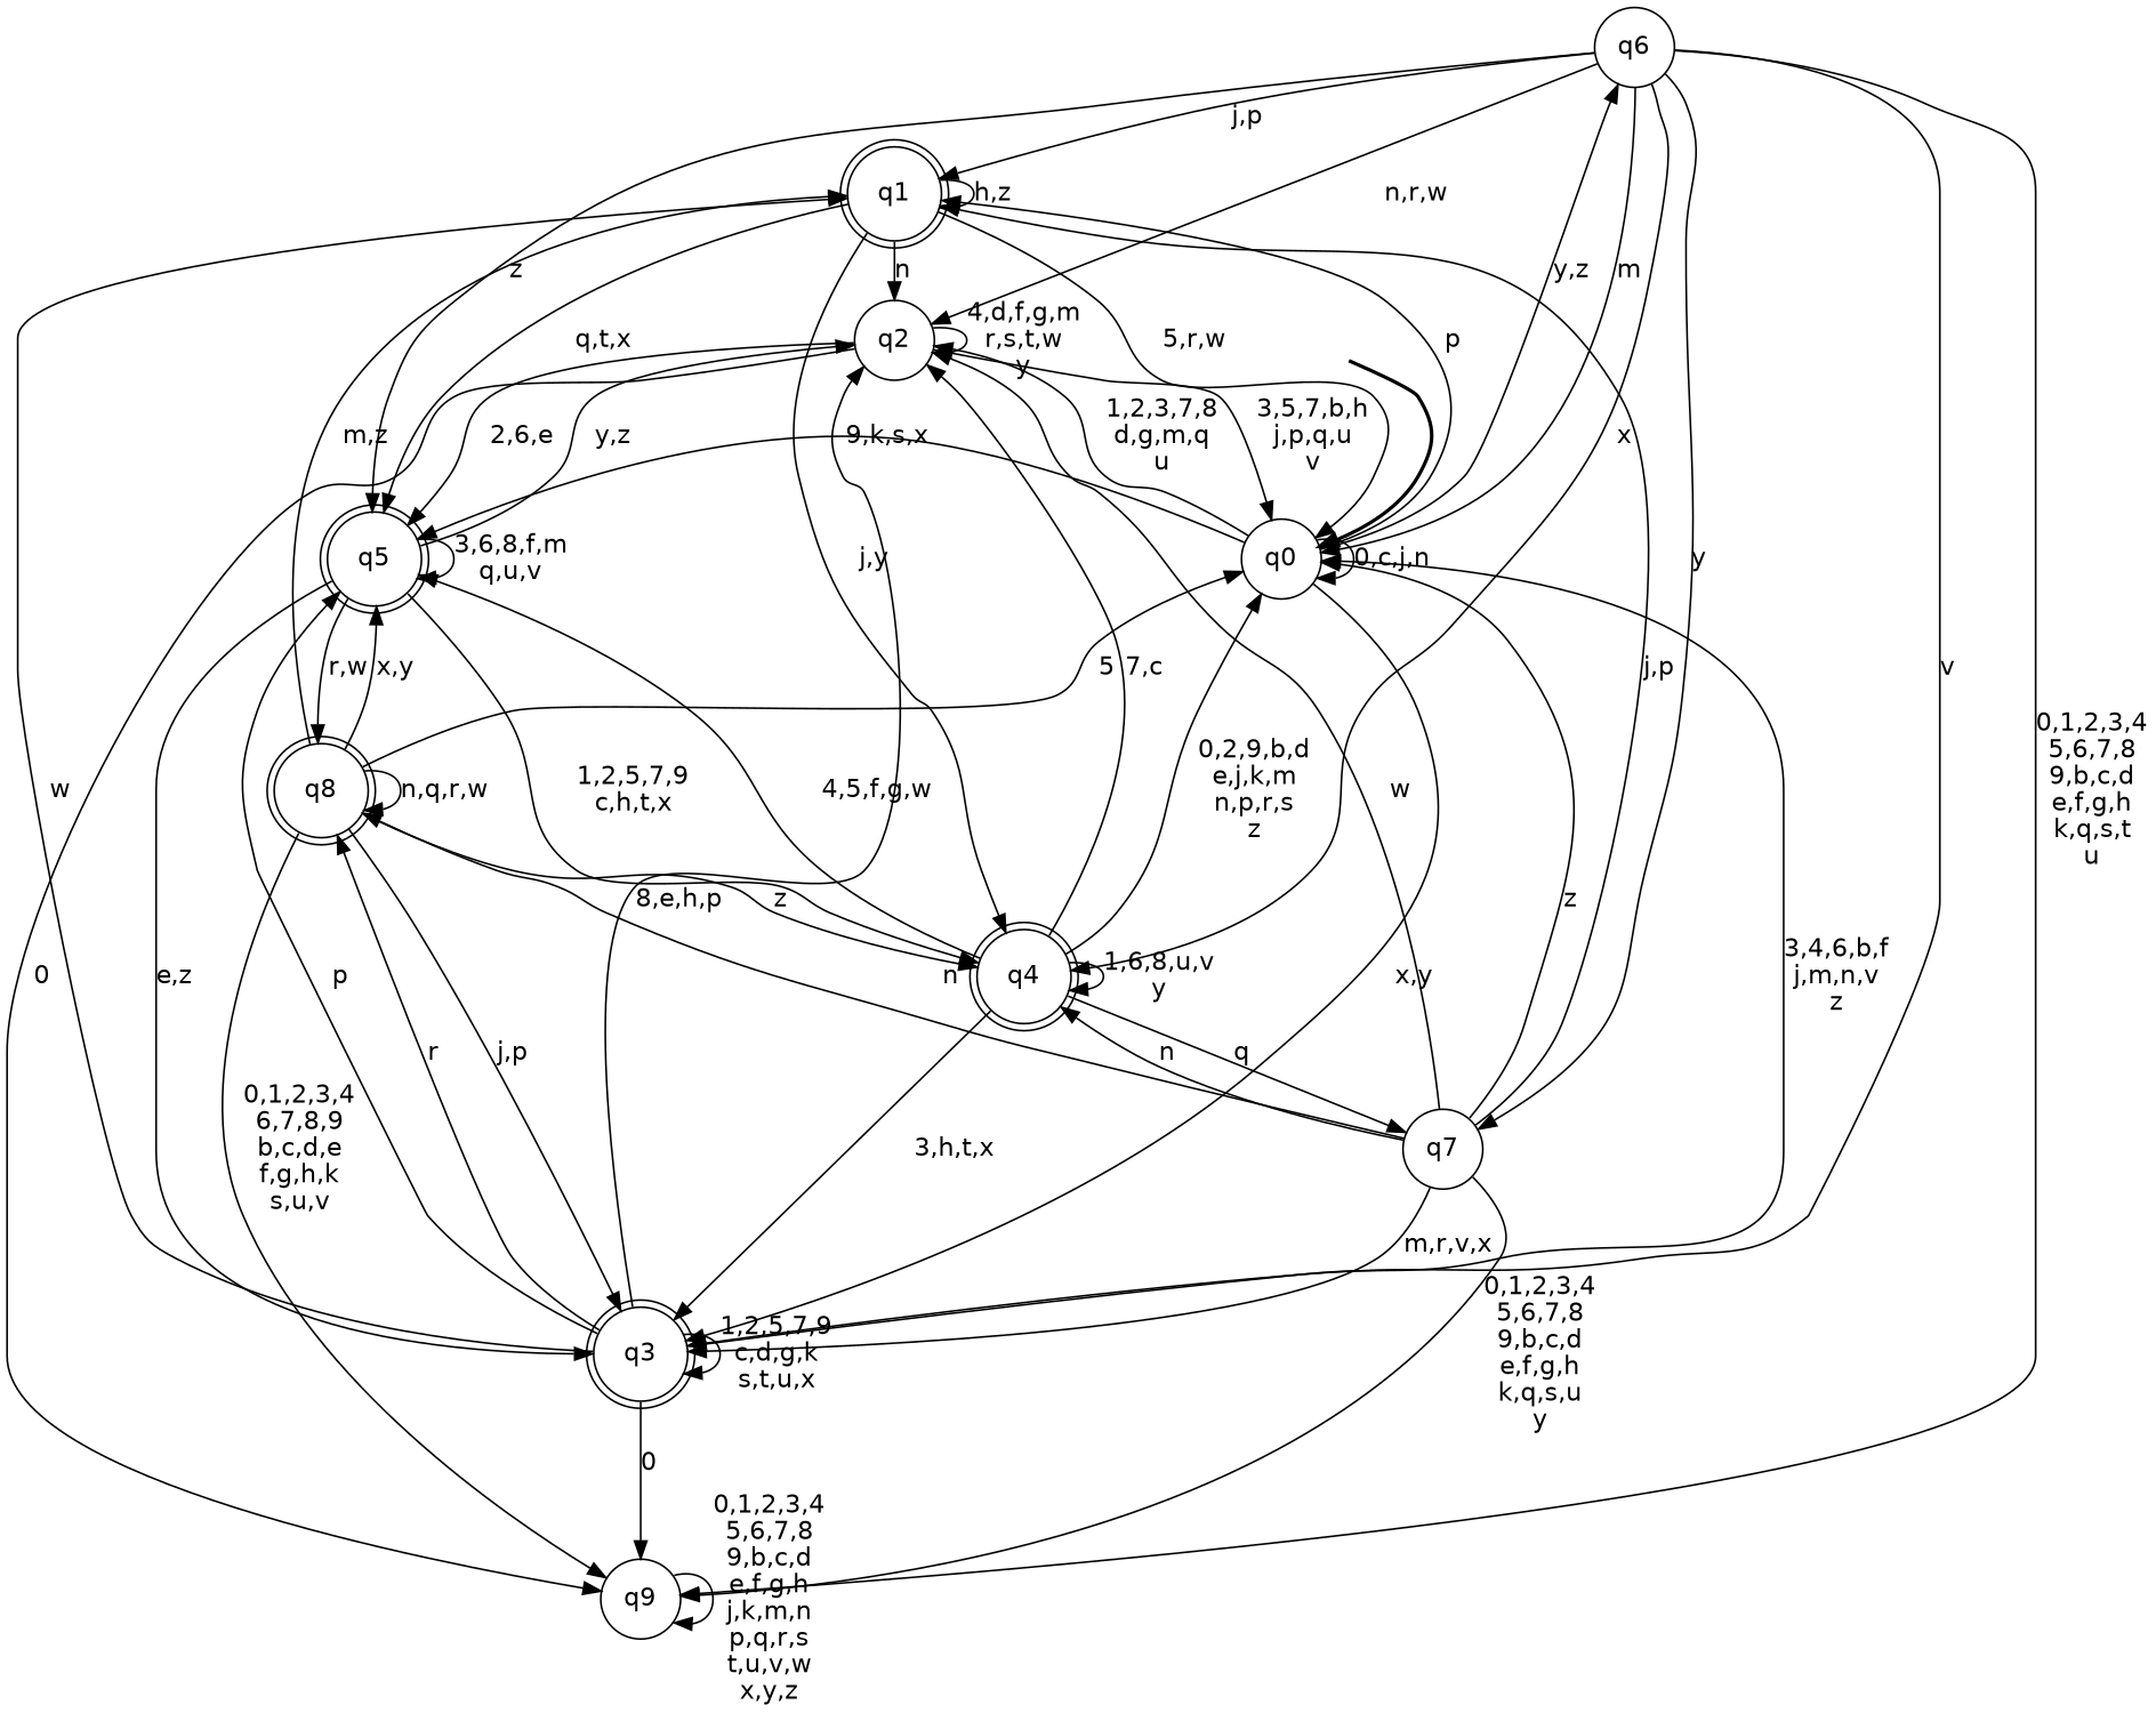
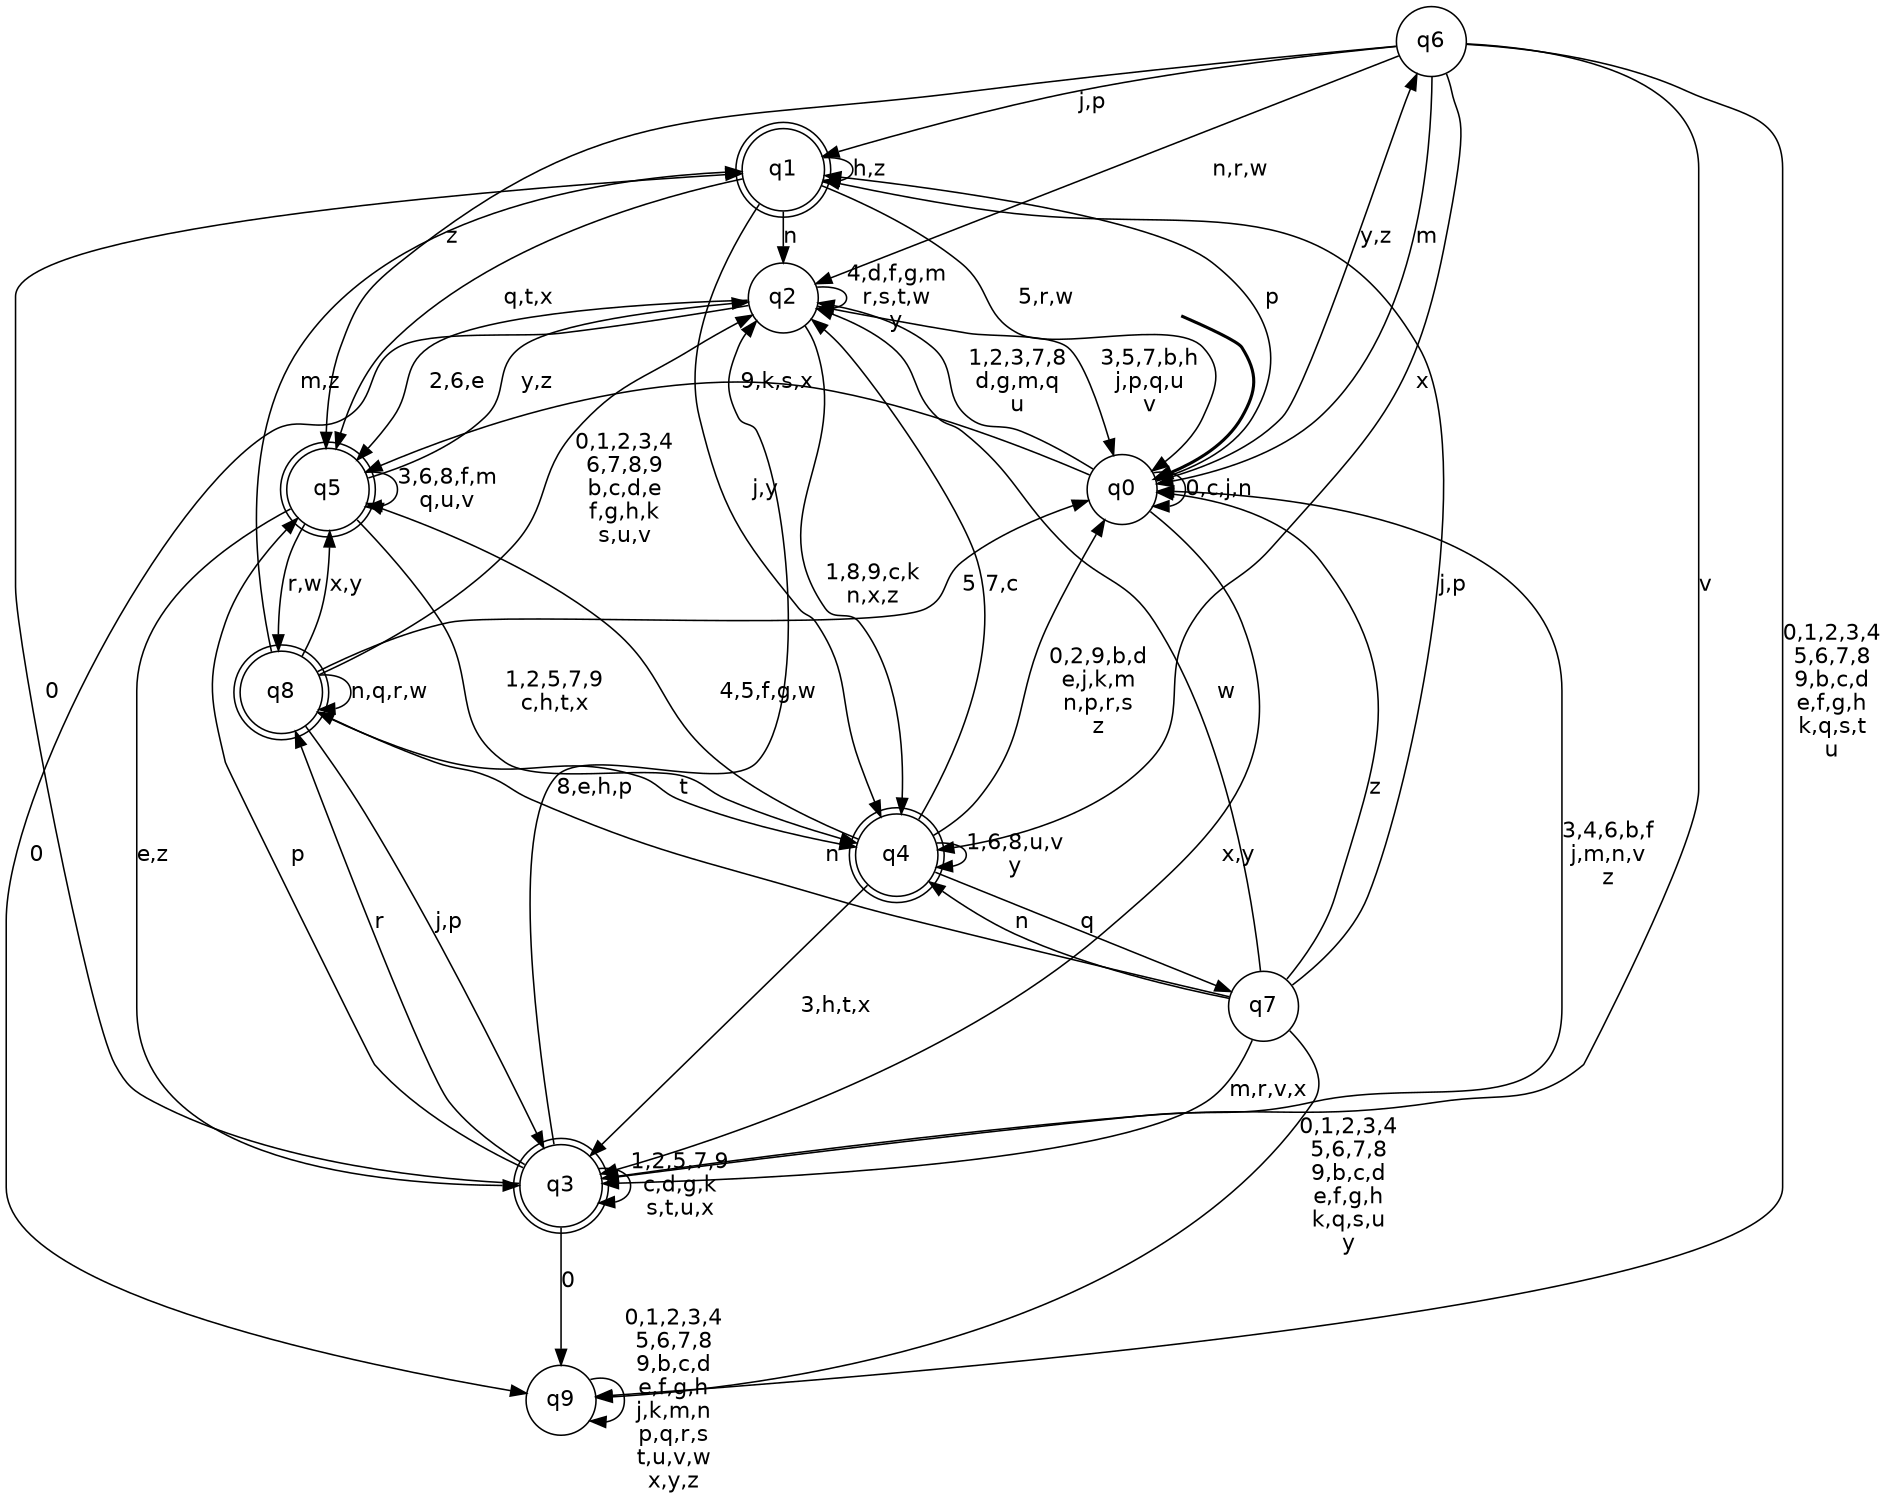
  digraph {
    fontname="DejaVu Sans"
    rankdir=TB
    node [fontname="DejaVu Sans" shape=circle style=filled color=black fillcolor=white]
    edge [fontname="DejaVu Sans"]
    __start0 [height=0 shape=none style=invis width=0 color="" fillcolor=""]
    n2 [label=q0]
    n3 [label=q1 shape=doublecircle style="rounded,filled"]
    n4 [label=q2]
    n5 [label=q3 shape=doublecircle style="rounded,filled"]
    n6 [label=q5 shape=doublecircle style="rounded,filled"]
    n7 [label=q6]
    n8 [label=q4 shape=doublecircle style="rounded,filled"]
    n9 [label=q9]
    n10 [label=q8 shape=doublecircle style="rounded,filled"]
    n11 [label=q7]
    subgraph cluster_1 {
      nodesep=0.15
      ranksep=0.15
      style=invis
      __start0
      n2
    }
    __start0 -> n2 [penwidth=2]
    n2 -> n2 [label="0,c,j,n"]
    n2 -> n3 [label=p]
    n2 -> n4 [label="1,2,3,7,8\nd,g,m,q\nu"]
    n2 -> n5 [label="x,y"]
    n2 -> n6 [label="9,k,s,x"]
    n2 -> n7 [label="y,z"]
    n3 -> n2 [label="5,r,w"]
    n3 -> n3 [label="h,z"]
    n3 -> n4 [label=n]
    n3 -> n6 [label="q,t,x"]
    n3 -> n8 [label="j,y"]
    n4 -> n2 [label="3,5,7,b,h\nj,p,q,u\nv"]
    n4 -> n4 [label="4,d,f,g,m\nr,s,t,w\ny"]
    n4 -> n6 [label="2,6,e"]
+   n4 -> n8 [label="1,8,9,c,k\nn,x,z"]
    n4 -> n9 [label=0]
    n5 -> n2 [label="3,4,6,b,f\nj,m,n,v\nz"]
-   n5 -> n3 [label=w]
+   n5 -> n3 [label=0]
    n5 -> n4 [label="8,e,h,p"]
    n5 -> n5 [label="1,2,5,7,9\nc,d,g,k\ns,t,u,x"]
    n5 -> n6 [label=p]
    n5 -> n9 [label=0]
    n5 -> n10 [label=r]
    n6 -> n4 [label="y,z"]
    n6 -> n5 [label="e,z"]
    n6 -> n6 [label="3,6,8,f,m\nq,u,v"]
    n6 -> n8 [label="1,2,5,7,9\nc,h,t,x"]
    n6 -> n10 [label="r,w"]
    n7 -> n2 [label=m]
    n7 -> n3 [label="j,p"]
    n7 -> n4 [label="n,r,w"]
    n7 -> n5 [label=v]
    n7 -> n6 [label=z]
    n7 -> n8 [label=x]
    n7 -> n9 [label="0,1,2,3,4\n5,6,7,8\n9,b,c,d\ne,f,g,h\nk,q,s,t\nu"]
-   n7 -> n11 [label=y]
    n8 -> n2 [label="0,2,9,b,d\ne,j,k,m\nn,p,r,s\nz"]
    n8 -> n4 [label="7,c"]
    n8 -> n5 [label="3,h,t,x"]
    n8 -> n6 [label="4,5,f,g,w"]
    n8 -> n8 [label="1,6,8,u,v\ny"]
    n8 -> n11 [label=q]
    n9 -> n9 [label="0,1,2,3,4\n5,6,7,8\n9,b,c,d\ne,f,g,h\nj,k,m,n\np,q,r,s\nt,u,v,w\nx,y,z"]
    n10 -> n2 [label=5]
    n10 -> n3 [label="m,z"]
    n10 -> n5 [label="j,p"]
    n10 -> n6 [label="x,y"]
-   n10 -> n8 [label=z]
-   n10 -> n9 [label="0,1,2,3,4\n6,7,8,9\nb,c,d,e\nf,g,h,k\ns,u,v"]
+   n10 -> n8 [label=t]
+   n10 -> n4 [label="0,1,2,3,4\n6,7,8,9\nb,c,d,e\nf,g,h,k\ns,u,v"]
    n10 -> n10 [label="n,q,r,w"]
    n11 -> n2 [label=z]
    n11 -> n3 [label="j,p"]
    n11 -> n4 [label=w]
    n11 -> n5 [label="m,r,v,x"]
    n11 -> n8 [label=n]
    n11 -> n9 [label="0,1,2,3,4\n5,6,7,8\n9,b,c,d\ne,f,g,h\nk,q,s,u\ny"]
    n11 -> n10 [label=n]
  }
